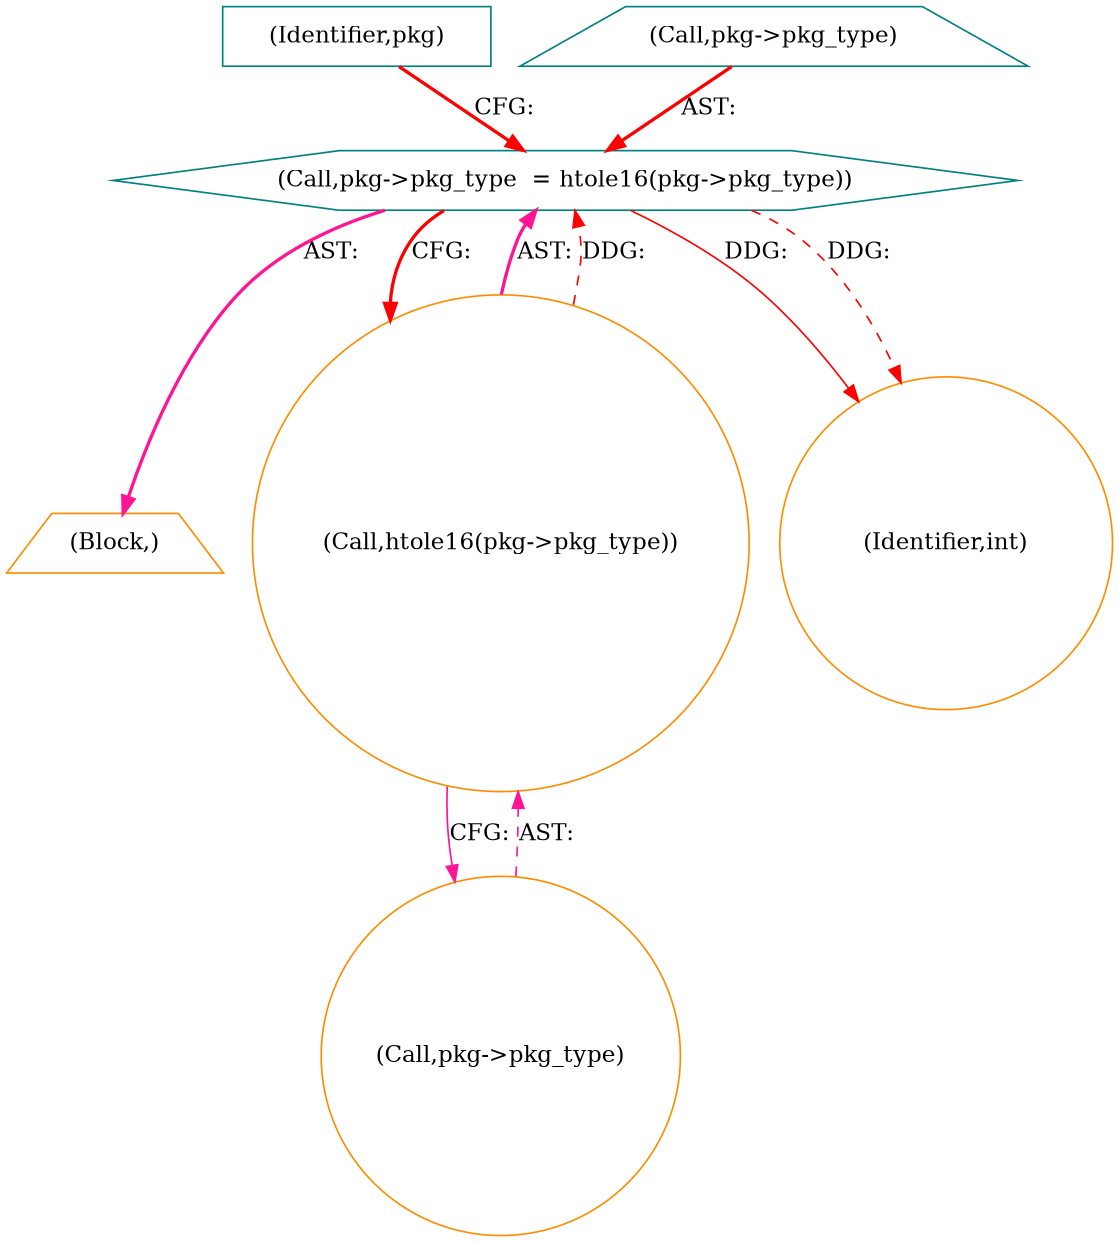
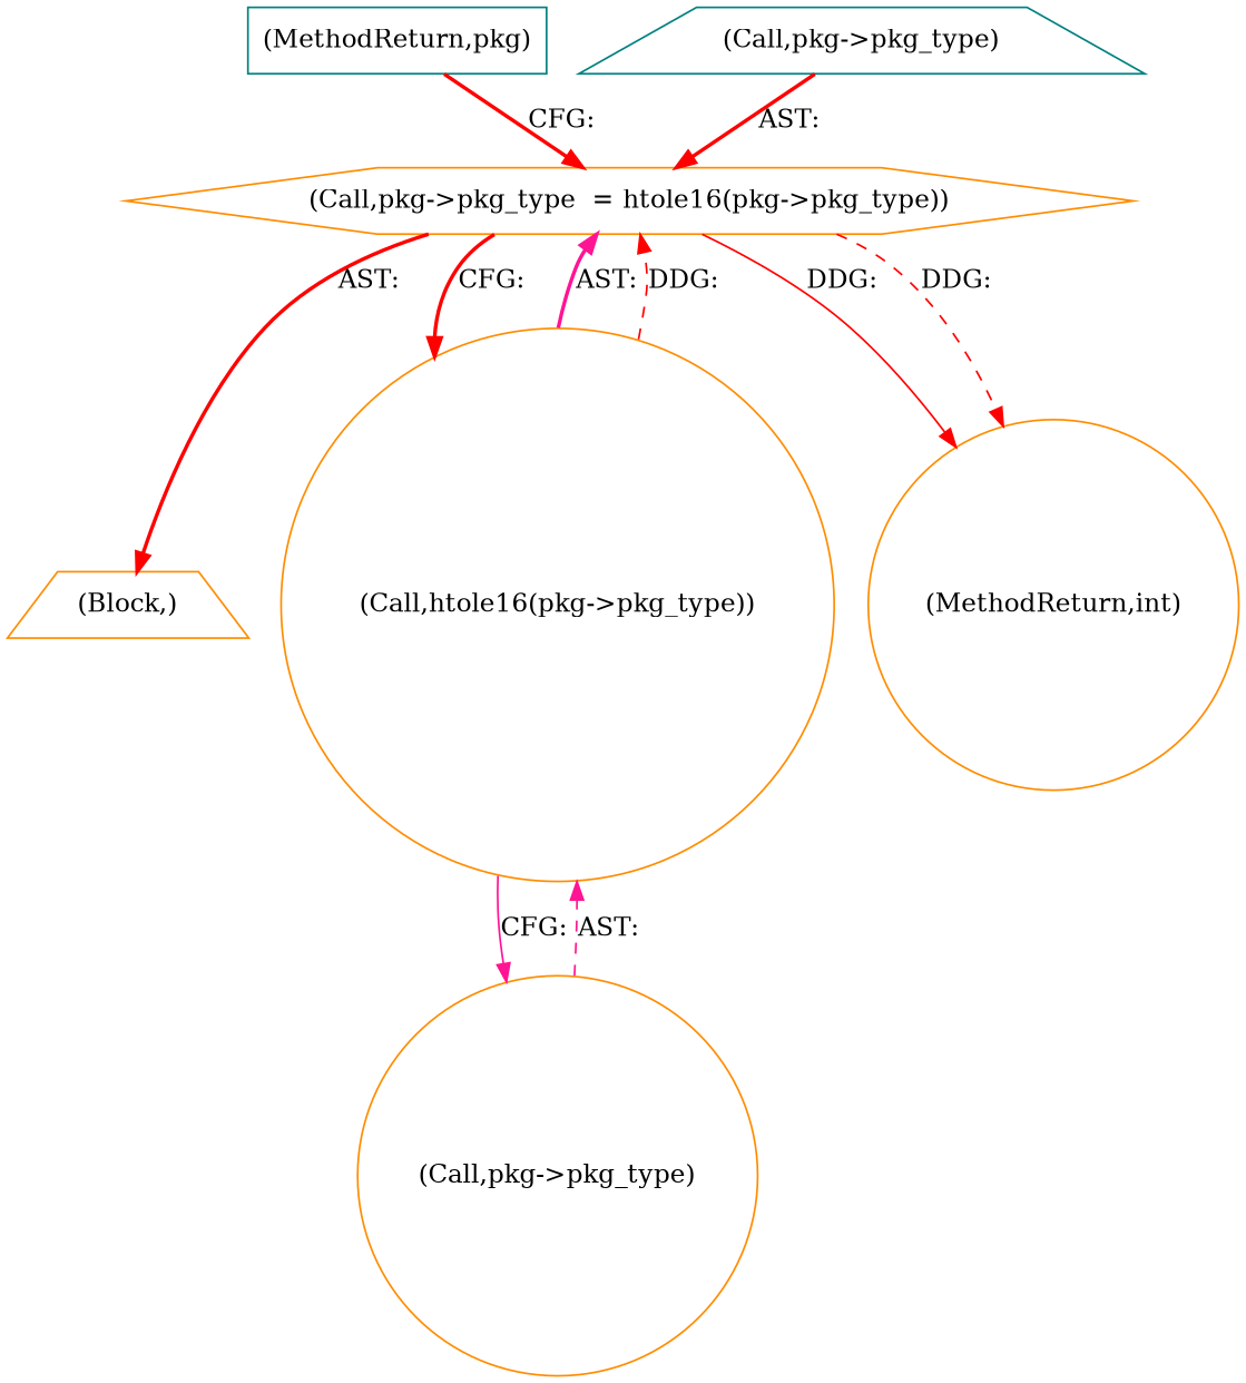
  digraph {
    node [color=darkorange shape=circle]
    edge [color=red style=bold]
-   n1 [color=teal label="(Call,pkg->pkg_type  = htole16(pkg->pkg_type))" shape=hexagon]
+   n1 [label="(Call,pkg->pkg_type  = htole16(pkg->pkg_type))" shape=hexagon]
    n2 [label="(Call,htole16(pkg->pkg_type))"]
    n3 [label="(Block,)" shape=trapezium]
-   n4 [label="(Identifier,int)"]
+   n4 [label="(MethodReturn,int)"]
    n5 [label="(Call,pkg->pkg_type)"]
-   n6 [color=teal label="(Identifier,pkg)" shape=box]
+   n6 [color=teal label="(MethodReturn,pkg)" shape=box]
    n7 [color=teal label="(Call,pkg->pkg_type)" shape=trapezium]
    n1 -> n2 [label="CFG: "]
-   n1 -> n3 [color=deeppink label="AST: "]
+   n1 -> n3 [label="AST: "]
    n1 -> n4 [label="DDG: " style=solid]
    n1 -> n4 [label="DDG: " style=dashed]
    n2 -> n1 [color=deeppink label="AST: "]
    n2 -> n1 [label="DDG: " style=dashed]
    n2 -> n5 [color=deeppink label="CFG: " style=solid]
    n5 -> n2 [color=deeppink label="AST: " style=dashed]
    n6 -> n1 [label="CFG: "]
    n7 -> n1 [label="AST: "]
  }
